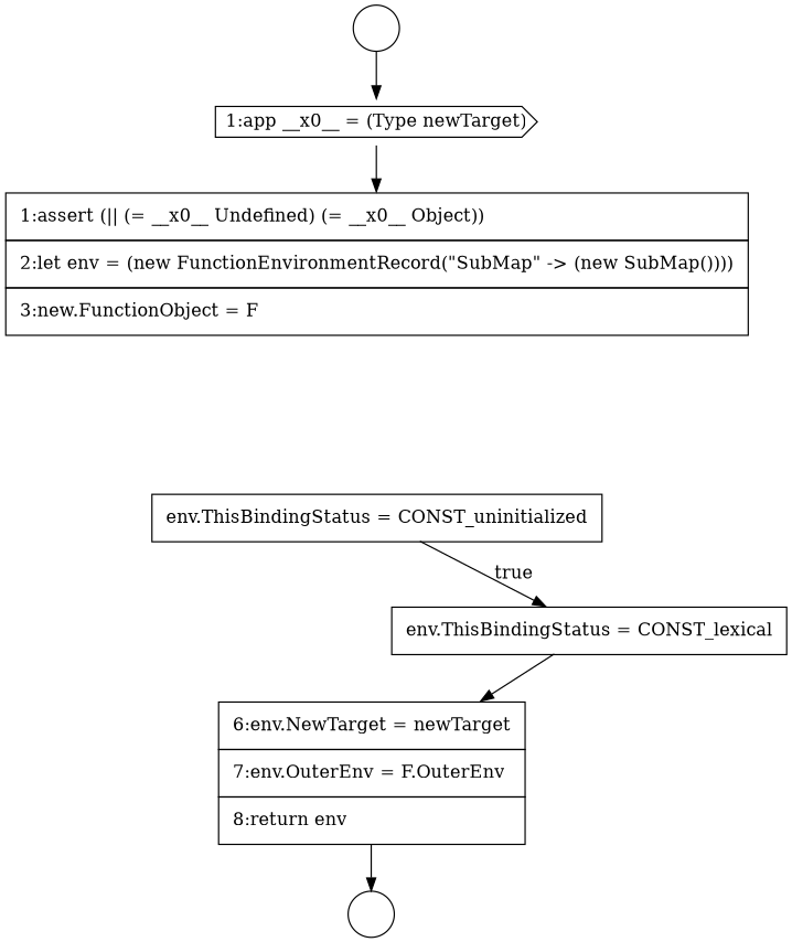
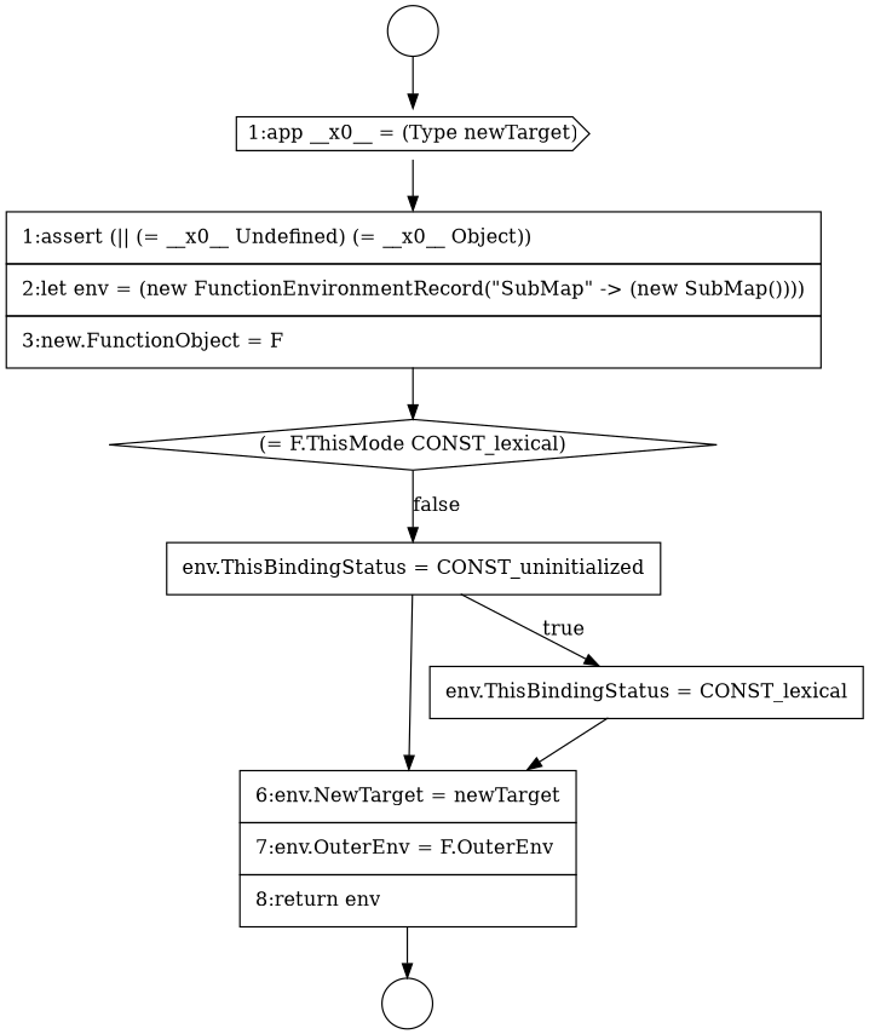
  digraph {
    node [color=black fillcolor=white shape=none style=filled]
    edge [color=black]
    n1 [label=<<font color="black">     <table border="0" cellborder="1" cellspacing="0" cellpadding="10">       <tr><td align="left">env.ThisBindingStatus = CONST_uninitialized</td></tr>     </table>   </font>> margin=0]
    n2 [label=<<font color="black">     <table border="0" cellborder="1" cellspacing="0" cellpadding="10">       <tr><td align="left">6:env.NewTarget = newTarget</td></tr>       <tr><td align="left">7:env.OuterEnv = F.OuterEnv</td></tr>       <tr><td align="left">8:return env</td></tr>     </table>   </font>> margin=0]
    n3 [label=<<font color="black">     <table border="0" cellborder="1" cellspacing="0" cellpadding="10">       <tr><td align="left">env.ThisBindingStatus = CONST_lexical</td></tr>     </table>   </font>> margin=0]
    n4 [label=" " shape=circle]
    n5 [label=<<font color="black">1:app __x0__ = (Type newTarget)</font>> shape=cds]
    n6 [label=<<font color="black">     <table border="0" cellborder="1" cellspacing="0" cellpadding="10">       <tr><td align="left">1:assert (|| (= __x0__ Undefined) (= __x0__ Object))</td></tr>       <tr><td align="left">2:let env = (new FunctionEnvironmentRecord(&quot;SubMap&quot; -&gt; (new SubMap())))</td></tr>       <tr><td align="left">3:new.FunctionObject = F</td></tr>     </table>   </font>> margin=0]
+   n7 [label=<<font color="black">(= F.ThisMode CONST_lexical)</font>> shape=diamond]
    n8 [label=" " shape=circle]
+   n1 -> n2
    n1 -> n3 [label=<<font color="black">true</font>>]
    n2 -> n4
    n3 -> n2
    n5 -> n6
+   n6 -> n7
+   n7 -> n1 [label=<<font color="black">false</font>>]
    n8 -> n5
  }
